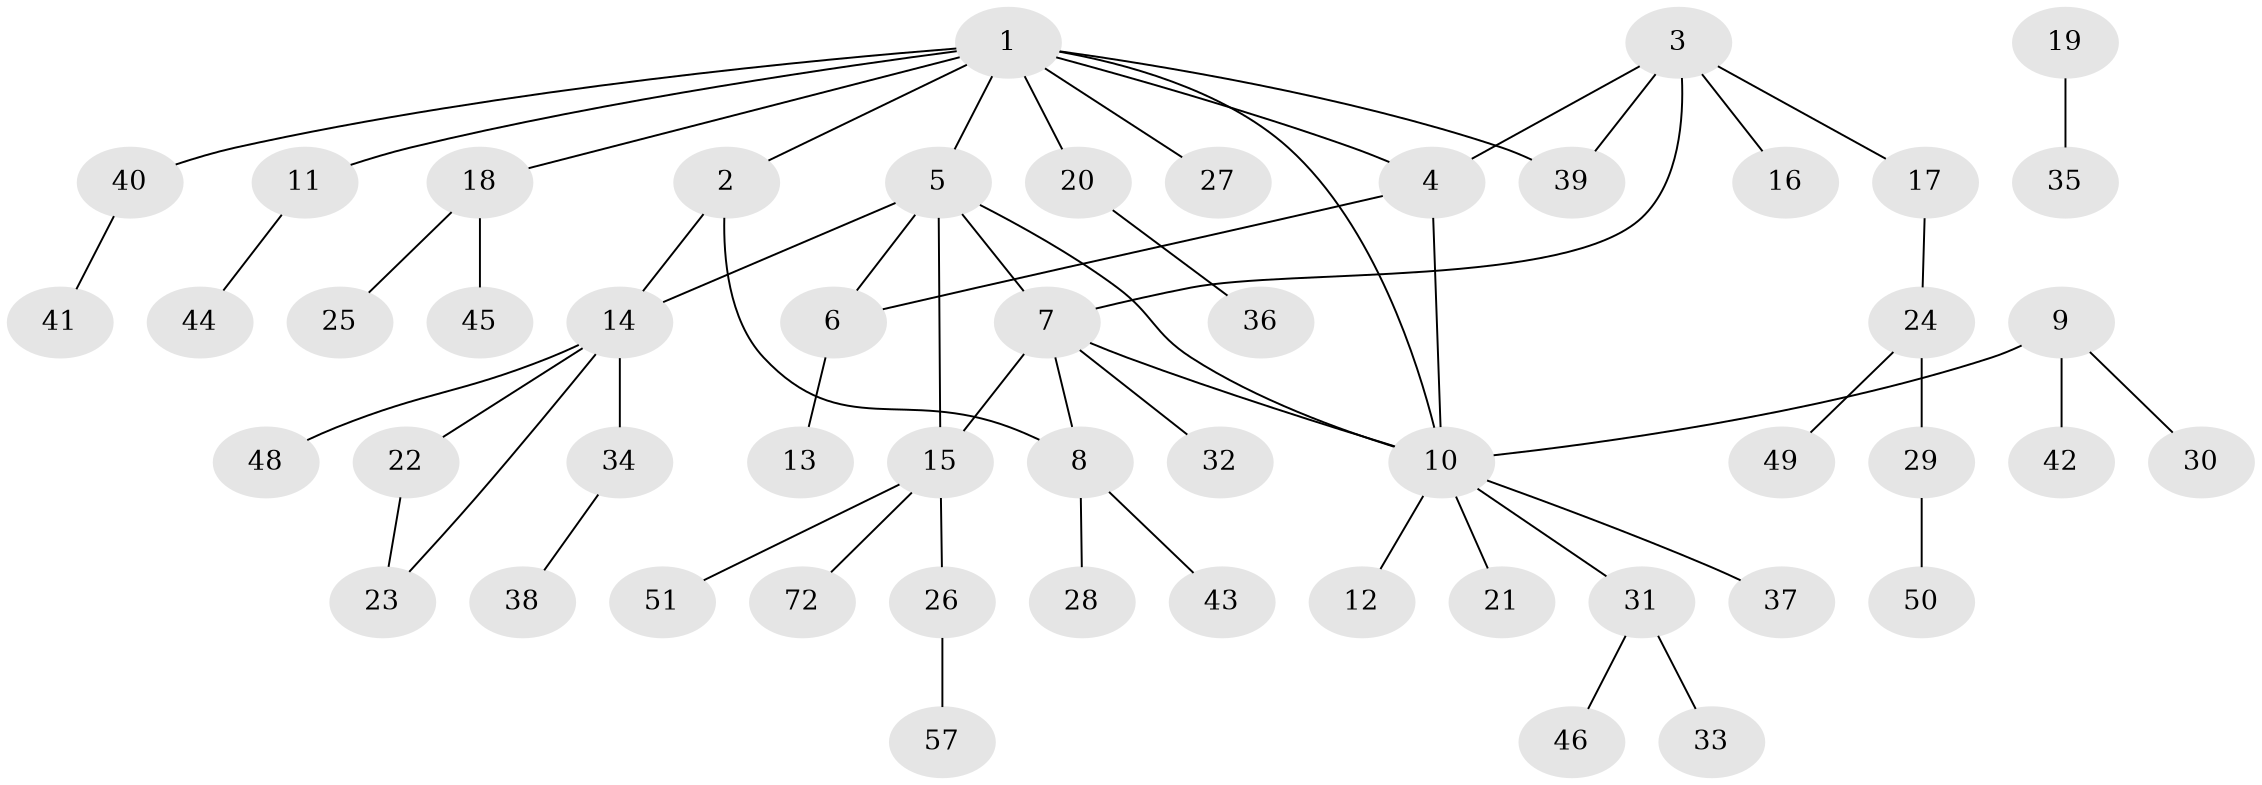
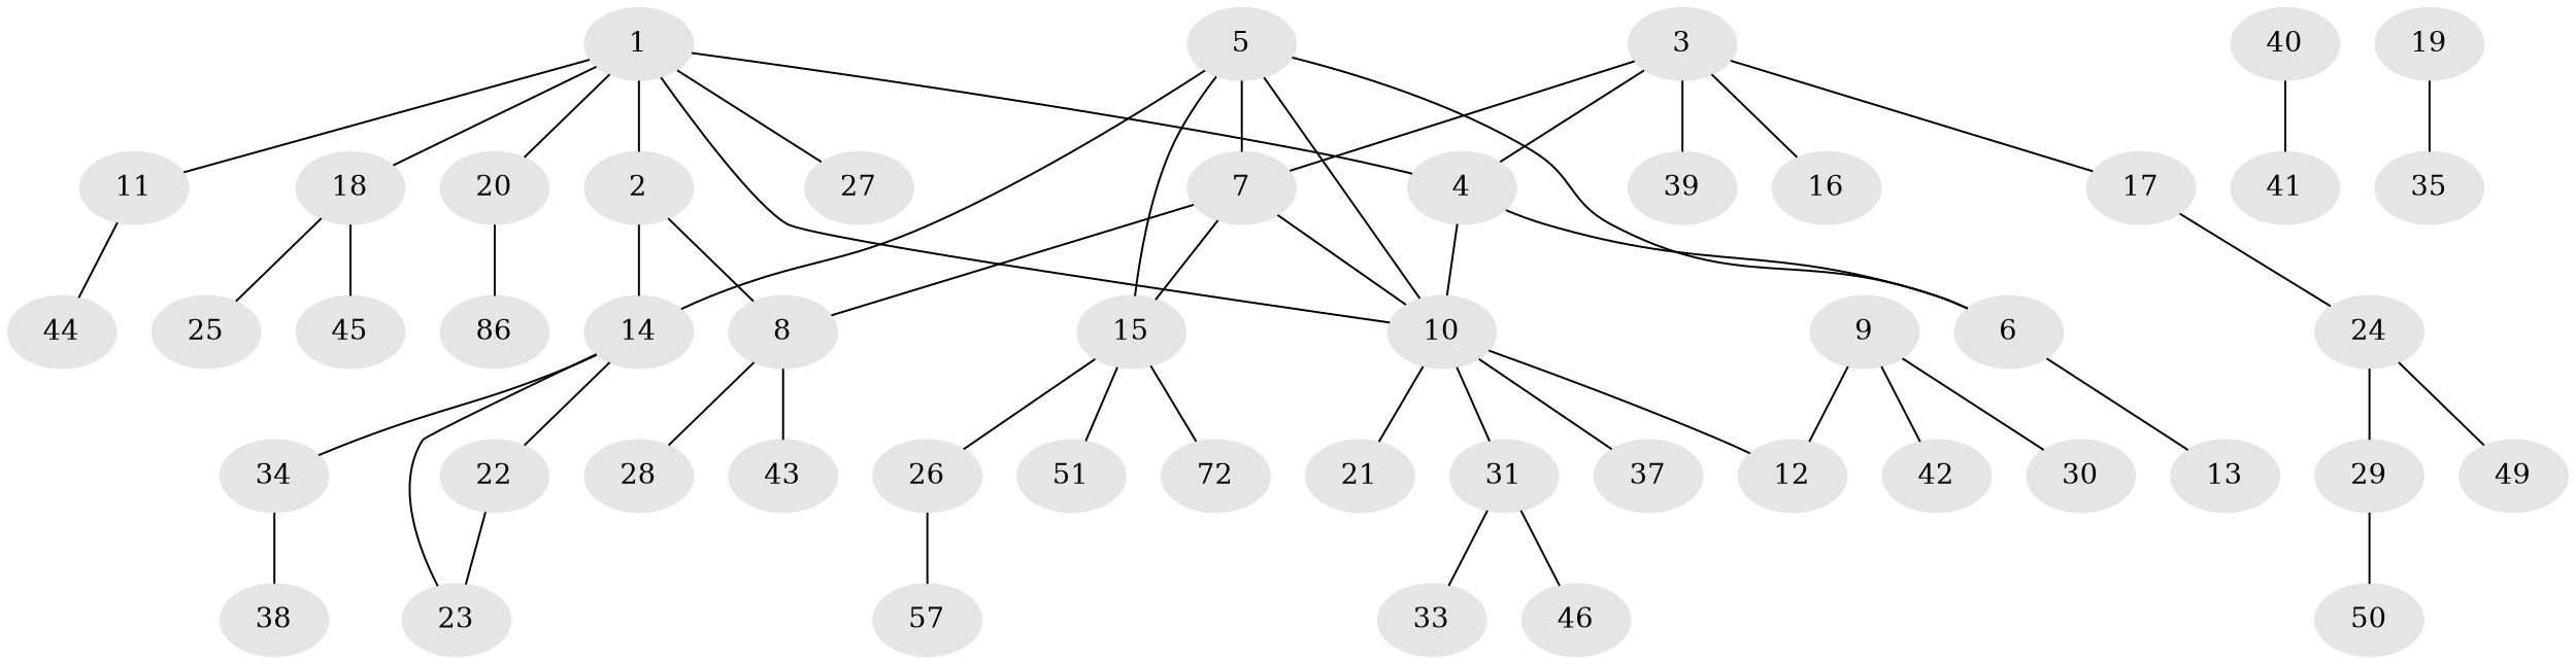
  graph {
    node [color=gray90 style=filled]
    1
    2
    4
    5
    10
    11
    18
    20
    27
    39
    40
    8
    14
    6
    7
    15
    12
    21
    31
    37
    44
    25
    45
-   36
+   36 [label=86]
    41
    28
    43
    22
    34
-   48
    23
    3
    16
    17
-   32
    24
    13
    26
    51
    n40 [label=72]
    9
    30
    42
    33
    46
    19
    35
    38
    n49 [label=57]
    29
    49
    50
    1 -- 2
    1 -- 4
-   1 -- 5
    1 -- 10
    1 -- 11
    1 -- 18
    1 -- 20
    1 -- 27
-   1 -- 39
-   1 -- 40
    2 -- 8
    2 -- 14
    4 -- 10
    4 -- 6
    5 -- 10
    5 -- 14
    5 -- 6
    5 -- 7
    5 -- 15
    10 -- 12
    10 -- 21
    10 -- 31
    10 -- 37
    11 -- 44
    18 -- 25
    18 -- 45
    20 -- 36
    40 -- 41
    8 -- 28
    8 -- 43
    14 -- 22
    14 -- 34
-   14 -- 48
    14 -- 23
    6 -- 13
    7 -- 10
    7 -- 8
    7 -- 15
-   7 -- 32
    15 -- 26
    15 -- 51
    15 -- n40
    31 -- 33
    31 -- 46
    22 -- 23
    34 -- 38
    3 -- 4
    3 -- 39
    3 -- 7
    3 -- 16
    3 -- 17
    17 -- 24
    24 -- 29
    24 -- 49
    26 -- n49
-   9 -- 10
+   9 -- 12
    9 -- 30
    9 -- 42
    19 -- 35
    29 -- 50
  }
